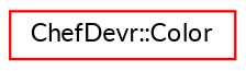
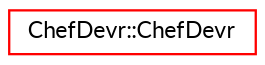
  digraph {
    rankdir=LR
    fontname=Lato
-   n1 [color=red fillcolor=white fontname=Lato fontsize=10 height=0.2 label="ChefDevr::Color" shape=record style=filled width=0.4]
+   n1 [color=red fillcolor=white fontname=Lato fontsize=10 height=0.2 label="ChefDevr::ChefDevr" shape=record style=filled width=0.4]
  }
